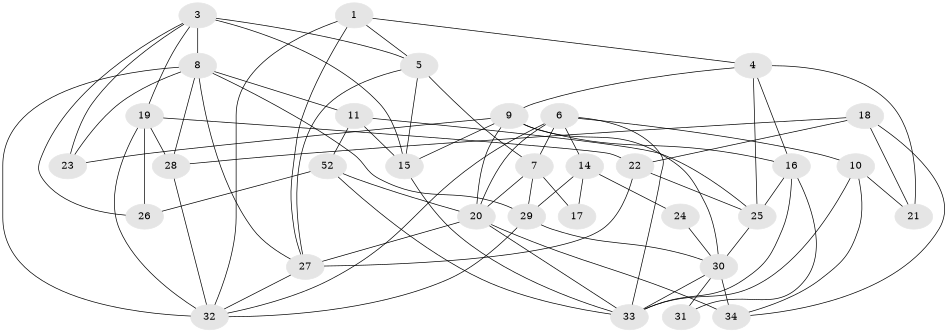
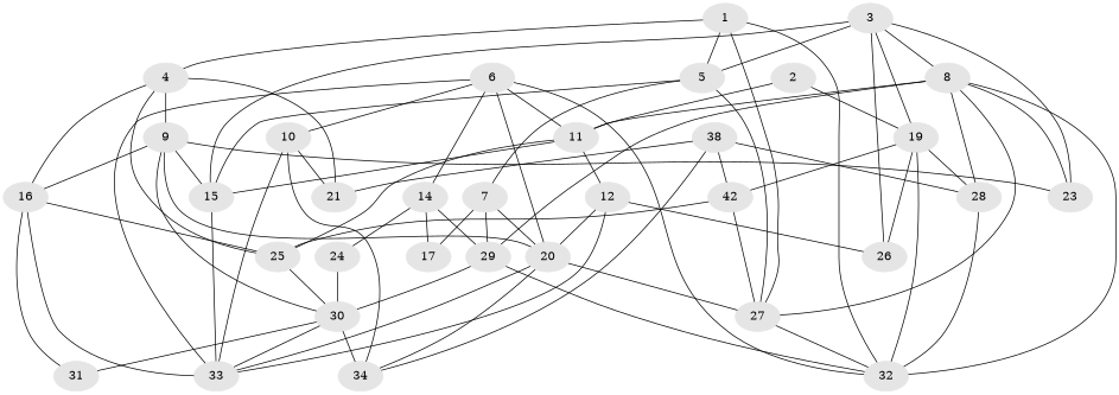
  graph {
    node [color=gray90 style=filled]
    edge [weight=1.0]
    1
    4
    5
    27
    32
    9
    16
    21
    25
    15
    7
+   2
    11
    19
-   12 [label=52]
+   12
    26
    28
-   22
+   22 [label=42]
    3
    8
    23
    29
    33
    20
    30
    31
    17
    6
    10
    14
    34
    24
-   18
+   18 [label=38]
    1 -- 4
    1 -- 5
    1 -- 27
    1 -- 32
    4 -- 9
    4 -- 16
    4 -- 21
    4 -- 25
    5 -- 27
    5 -- 15
    5 -- 7
    27 -- 32
    9 -- 16 [weight=2.0]
    9 -- 15
    9 -- 23 [weight=2.0]
    9 -- 20
    9 -- 30
    16 -- 25
    16 -- 33
    16 -- 31
    25 -- 30
    15 -- 33 [weight=2.0]
    7 -- 29
    7 -- 20
    7 -- 17
+   2 -- 11
+   2 -- 19
    11 -- 25
    11 -- 15
    11 -- 12
    19 -- 32
    19 -- 26
    19 -- 28
    19 -- 22 [weight=2.0]
    12 -- 26
    12 -- 33
    12 -- 20
    28 -- 32 [weight=2.0]
    22 -- 27 [weight=3.0]
    22 -- 25
    3 -- 5 [weight=2.0]
    3 -- 15
    3 -- 19
    3 -- 26
    3 -- 8
    3 -- 23
    8 -- 27
    8 -- 32
    8 -- 11 [weight=3.0]
    8 -- 28
    8 -- 23
    8 -- 29
    29 -- 32
    29 -- 30
    20 -- 27
    20 -- 33
    20 -- 34
    30 -- 33
    30 -- 31
    30 -- 34 [weight=3.0]
    6 -- 32
-   6 -- 7
+   6 -- 11
    6 -- 33
    6 -- 20
    6 -- 10
    6 -- 14
    10 -- 21
    10 -- 33
    10 -- 34
    14 -- 29
    14 -- 17 [weight=3.0]
    14 -- 24
    24 -- 30
    18 -- 21
    18 -- 28
    18 -- 22
    18 -- 34
  }
